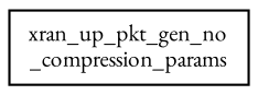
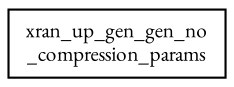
  digraph {
    rankdir=TB
    fontname="EB Garamond"
-   n1 [color=black fillcolor=white fontname="EB Garamond" fontsize=10 height=0.2 label="xran_up_pkt_gen_no\l_compression_params" shape=record style=filled width=0.4]
+   n1 [color=black fillcolor=white fontname="EB Garamond" fontsize=10 height=0.2 label="xran_up_gen_gen_no\l_compression_params" shape=record style=filled width=0.4]
  }
